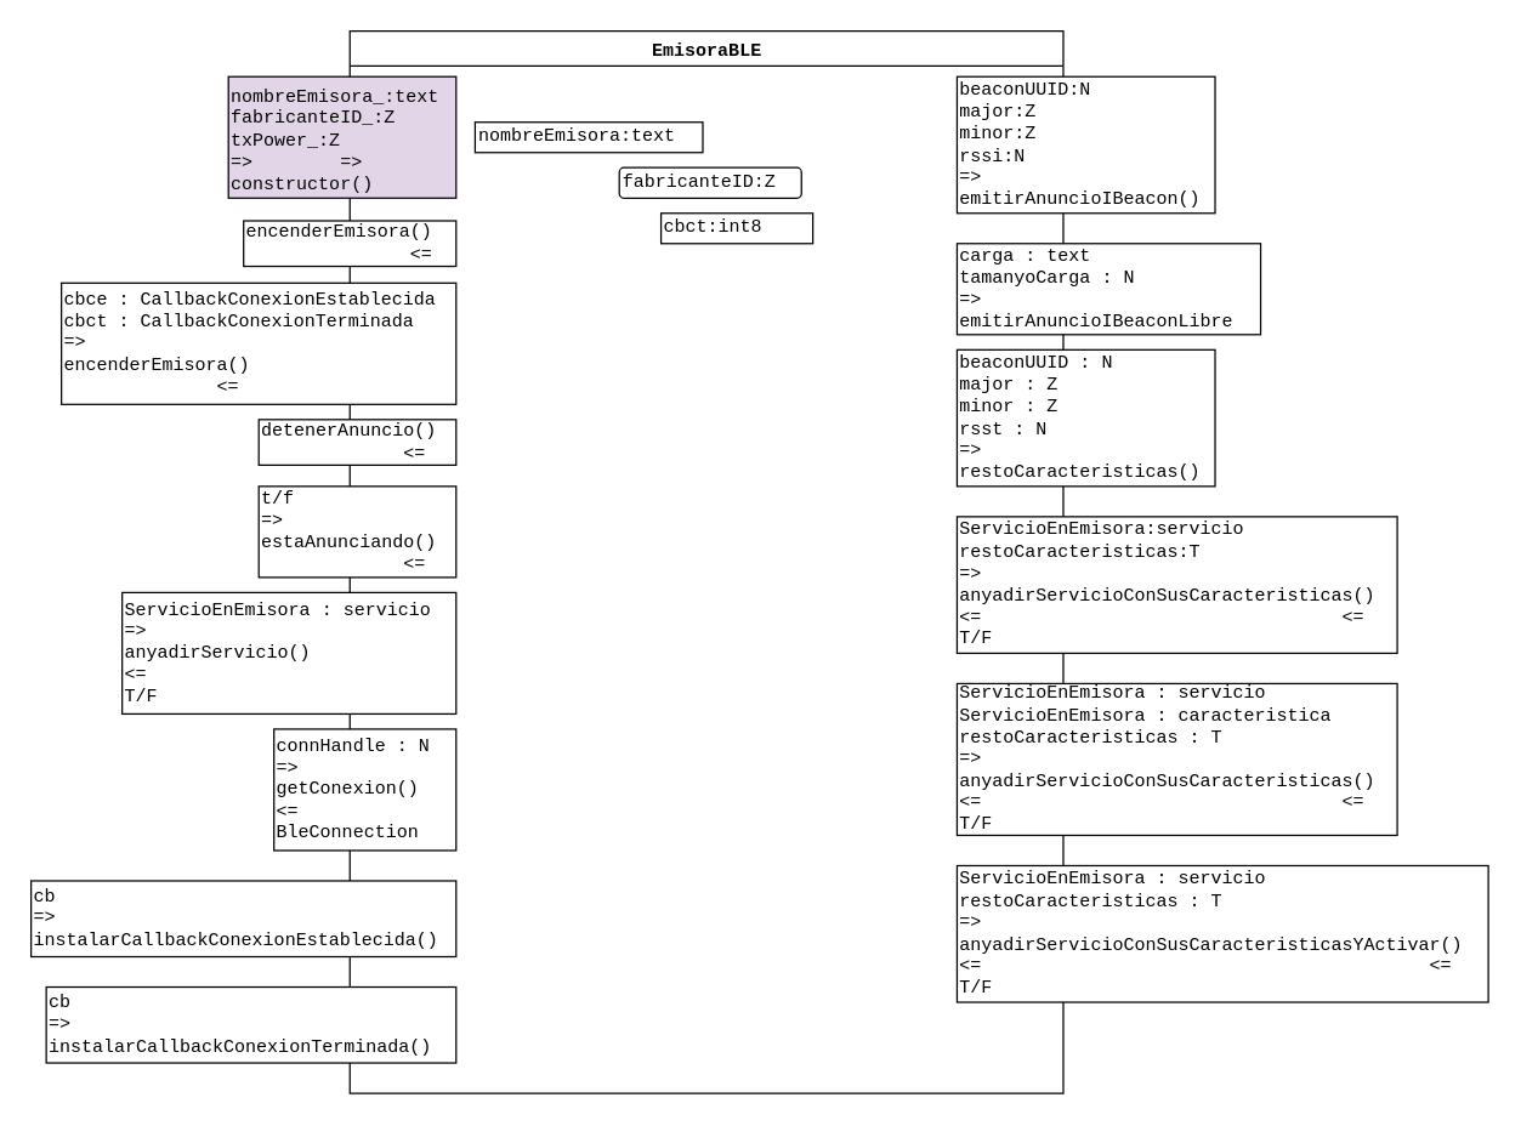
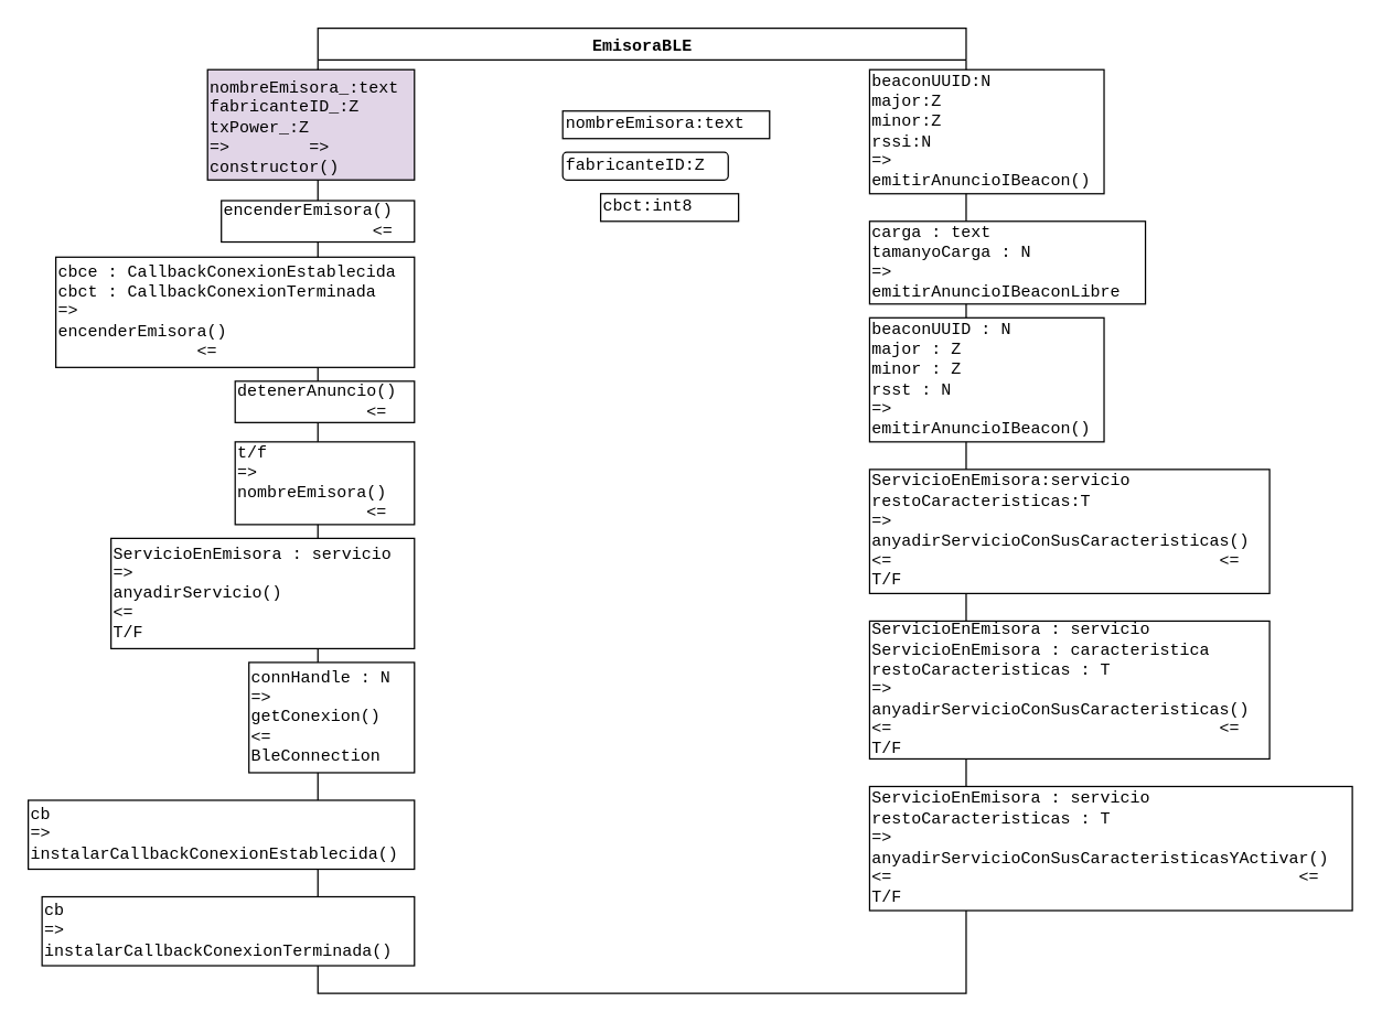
  <mxCell id="0" />
  <mxCell id="1" parent="0" />
  <mxCell id="2" value="EmisoraBLE" style="swimlane;rounded=0;fontFamily=Courier New;align=center;verticalAlign=top;html=1;" parent="1" vertex="1"><mxGeometry x="230" y="20" width="470" height="700" as="geometry" /></mxCell>
- <mxCell id="3" value="nombreEmisora:text" style="rounded=0;html=1;fontFamily=Courier New;align=left;verticalAlign=middle;labelBorderColor=none;whiteSpace=wrap;" parent="2" vertex="1"><mxGeometry x="82.5" y="60" width="150" height="20" as="geometry" /></mxCell>
+ <mxCell id="3" value="nombreEmisora:text" style="rounded=0;html=1;fontFamily=Courier New;align=left;verticalAlign=middle;labelBorderColor=none;whiteSpace=wrap;" parent="2" vertex="1"><mxGeometry x="177.5" y="60" width="150" height="20" as="geometry" /></mxCell>
  <mxCell id="4" value="fabricanteID:Z" style="html=1;fontFamily=Courier New;align=left;verticalAlign=middle;labelBorderColor=none;whiteSpace=wrap;rounded=1;" parent="2" vertex="1"><mxGeometry x="177.5" y="90" width="120" height="20" as="geometry" /></mxCell>
  <mxCell id="5" value="cbct:int8" style="rounded=0;html=1;fontFamily=Courier New;align=left;verticalAlign=middle;labelBorderColor=none;whiteSpace=wrap;" parent="2" vertex="1"><mxGeometry x="205" y="120" width="100" height="20" as="geometry" /></mxCell>
  <mxCell id="6" value="&lt;span&gt;nombreEmisora_:text&lt;/span&gt;&lt;br&gt;&lt;span&gt;fabricanteID_:Z&lt;/span&gt;&lt;br&gt;&lt;span&gt;txPower_:Z&lt;br&gt;=&amp;gt;&lt;span style=&quot;white-space: pre&quot;&gt;&#09;&lt;/span&gt;&amp;nbsp; =&amp;gt;&lt;br&gt;constructor()&lt;br&gt;&lt;/span&gt;" style="rounded=0;whiteSpace=wrap;html=1;fontFamily=Courier New;align=left;verticalAlign=top;fillColor=#e1d5e7;" parent="1" vertex="1"><mxGeometry x="150" y="50" width="150" height="80" as="geometry" /></mxCell>
  <mxCell id="7" value="encenderEmisora()&lt;br&gt;&lt;span style=&quot;white-space: pre&quot;&gt;&#09;&amp;nbsp;&lt;/span&gt;&amp;nbsp; &amp;nbsp; &amp;nbsp; &amp;lt;=" style="rounded=0;html=1;fontFamily=Courier New;align=left;verticalAlign=middle;labelBorderColor=none;whiteSpace=wrap;" parent="1" vertex="1"><mxGeometry x="160" y="145" width="140" height="30" as="geometry" /></mxCell>
  <mxCell id="8" value="&lt;span&gt;cbce : CallbackConexionEstablecida&lt;/span&gt;&lt;br&gt;&lt;span&gt;cbct : CallbackConexionTerminada&lt;br&gt;=&amp;gt;&lt;br&gt;encenderEmisora()&lt;br&gt;&lt;span style=&quot;white-space: pre&quot;&gt;&#09;&lt;/span&gt;&amp;nbsp; &amp;nbsp; &amp;nbsp; &amp;lt;=&lt;br&gt;&lt;/span&gt;" style="rounded=0;whiteSpace=wrap;html=1;fontFamily=Courier New;align=left;verticalAlign=middle;" parent="1" vertex="1"><mxGeometry x="40" y="186" width="260" height="80" as="geometry" /></mxCell>
  <mxCell id="9" value="detenerAnuncio()&lt;br&gt;&lt;span style=&quot;white-space: pre&quot;&gt;&#09;&lt;/span&gt;&amp;nbsp; &amp;nbsp; &amp;nbsp;&amp;lt;=" style="rounded=0;html=1;fontFamily=Courier New;align=left;verticalAlign=middle;labelBorderColor=none;whiteSpace=wrap;" parent="1" vertex="1"><mxGeometry x="170" y="276" width="130" height="30" as="geometry" /></mxCell>
- <mxCell id="10" value="t/f&lt;br&gt;=&amp;gt;&lt;br&gt;estaAnunciando()&lt;br&gt;&lt;span style=&quot;white-space: pre&quot;&gt;&#09;&lt;/span&gt;&amp;nbsp; &amp;nbsp; &amp;nbsp;&amp;lt;=" style="rounded=0;whiteSpace=wrap;html=1;fontFamily=Courier New;align=left;verticalAlign=middle;" parent="1" vertex="1"><mxGeometry x="170" y="320" width="130" height="60" as="geometry" /></mxCell>
+ <mxCell id="10" value="t/f&lt;br&gt;=&amp;gt;&lt;br&gt;nombreEmisora()&lt;br&gt;&lt;span style=&quot;white-space: pre&quot;&gt;&#09;&lt;/span&gt;&amp;nbsp; &amp;nbsp; &amp;nbsp;&amp;lt;=" style="rounded=0;whiteSpace=wrap;html=1;fontFamily=Courier New;align=left;verticalAlign=middle;" parent="1" vertex="1"><mxGeometry x="170" y="320" width="130" height="60" as="geometry" /></mxCell>
  <mxCell id="11" value="&lt;span&gt;beaconUUID:N&lt;/span&gt;&lt;br&gt;&lt;span&gt;major:Z&lt;/span&gt;&lt;br&gt;&lt;span&gt;minor:Z&lt;/span&gt;&lt;br&gt;&lt;span&gt;rssi:N&lt;br&gt;=&amp;gt;&lt;br&gt;emitirAnuncioIBeacon()&lt;br&gt;&lt;/span&gt;" style="rounded=0;whiteSpace=wrap;html=1;fontFamily=Courier New;align=left;verticalAlign=middle;" parent="1" vertex="1"><mxGeometry x="630" y="50" width="170" height="90" as="geometry" /></mxCell>
  <mxCell id="12" value="carga : text&lt;br&gt;tamanyoCarga : N&lt;br&gt;=&amp;gt;&lt;br&gt;emitirAnuncioIBeaconLibre" style="rounded=0;html=1;fontFamily=Courier New;align=left;verticalAlign=middle;labelBorderColor=none;whiteSpace=wrap;" parent="1" vertex="1"><mxGeometry x="630" y="160" width="200" height="60" as="geometry" /></mxCell>
- <mxCell id="13" value="beaconUUID : N&lt;br&gt;major : Z&lt;br&gt;minor : Z&lt;br&gt;rsst : N&lt;br&gt;=&amp;gt;&lt;br&gt;restoCaracteristicas()" style="rounded=0;html=1;fontFamily=Courier New;align=left;verticalAlign=middle;labelBorderColor=none;whiteSpace=wrap;" parent="1" vertex="1"><mxGeometry x="630" y="230" width="170" height="90" as="geometry" /></mxCell>
+ <mxCell id="13" value="beaconUUID : N&lt;br&gt;major : Z&lt;br&gt;minor : Z&lt;br&gt;rsst : N&lt;br&gt;=&amp;gt;&lt;br&gt;emitirAnuncioIBeacon()" style="rounded=0;html=1;fontFamily=Courier New;align=left;verticalAlign=middle;labelBorderColor=none;whiteSpace=wrap;" parent="1" vertex="1"><mxGeometry x="630" y="230" width="170" height="90" as="geometry" /></mxCell>
  <mxCell id="14" value="ServicioEnEmisora : servicio&lt;br&gt;=&amp;gt;&lt;br&gt;anyadirServicio()&lt;br&gt;&amp;lt;=&lt;br&gt;T/F" style="rounded=0;html=1;fontFamily=Courier New;align=left;verticalAlign=middle;labelBorderColor=none;whiteSpace=wrap;rotation=0;" parent="1" vertex="1"><mxGeometry x="80" y="390" width="220" height="80" as="geometry" /></mxCell>
  <mxCell id="15" value="ServicioEnEmisora:servicio&lt;br&gt;restoCaracteristicas:T&lt;br&gt;=&amp;gt;&lt;br&gt;anyadirServicioConSusCaracteristicas()&lt;br&gt;&amp;lt;=&lt;span style=&quot;white-space: pre&quot;&gt;&#09;&lt;/span&gt;&lt;span style=&quot;white-space: pre&quot;&gt;&#09;&lt;/span&gt;&lt;span style=&quot;white-space: pre&quot;&gt;&#09;&lt;/span&gt;&lt;span style=&quot;white-space: pre&quot;&gt;&#09;&lt;/span&gt;&amp;nbsp; &amp;nbsp;&amp;lt;=&lt;br&gt;T/F" style="rounded=0;html=1;fontFamily=Courier New;align=left;verticalAlign=middle;labelBorderColor=none;whiteSpace=wrap;rotation=0;" parent="1" vertex="1"><mxGeometry x="630" y="340" width="290" height="90" as="geometry" /></mxCell>
  <mxCell id="16" value="ServicioEnEmisora : servicio&lt;br&gt;ServicioEnEmisora : caracteristica&lt;br&gt;restoCaracteristicas : T&lt;br&gt;=&amp;gt;&lt;span style=&quot;white-space: pre&quot;&gt;&#09;&lt;/span&gt;&lt;span style=&quot;white-space: pre&quot;&gt;&#09;&lt;/span&gt;&lt;span style=&quot;white-space: pre&quot;&gt;&#09;&lt;/span&gt;&lt;span style=&quot;white-space: pre&quot;&gt;&#09;&lt;/span&gt;&amp;nbsp; &amp;nbsp;&amp;nbsp;&lt;br&gt;anyadirServicioConSusCaracteristicas()&lt;br&gt;&amp;lt;=&lt;span style=&quot;white-space: pre&quot;&gt;&#09;&lt;/span&gt;&lt;span style=&quot;white-space: pre&quot;&gt;&#09;&lt;/span&gt;&lt;span style=&quot;white-space: pre&quot;&gt;&#09;&lt;/span&gt;&lt;span style=&quot;white-space: pre&quot;&gt;&#09;&lt;/span&gt;&amp;nbsp; &amp;nbsp;&amp;lt;=&lt;br&gt;T/F" style="rounded=0;html=1;fontFamily=Courier New;align=left;verticalAlign=middle;labelBorderColor=none;whiteSpace=wrap;rotation=0;" parent="1" vertex="1"><mxGeometry x="630" y="450" width="290" height="100" as="geometry" /></mxCell>
  <mxCell id="17" value="ServicioEnEmisora : servicio&lt;br&gt;restoCaracteristicas : T&lt;br&gt;=&amp;gt;&amp;nbsp;&lt;br&gt;anyadirServicioConSusCaracteristicasYActivar()&lt;br&gt;&amp;lt;=&lt;span style=&quot;white-space: pre&quot;&gt;&#09;&lt;span style=&quot;white-space: pre&quot;&gt;&#09;&lt;/span&gt;&lt;span style=&quot;white-space: pre&quot;&gt;&#09;&lt;/span&gt;&lt;span style=&quot;white-space: pre&quot;&gt;&#09;&lt;/span&gt;&lt;span style=&quot;white-space: pre&quot;&gt;&#09;&lt;/span&gt; &lt;/span&gt;&amp;nbsp; &amp;lt;=&lt;br&gt;T/F" style="rounded=0;html=1;fontFamily=Courier New;align=left;verticalAlign=middle;labelBorderColor=none;whiteSpace=wrap;rotation=0;" parent="1" vertex="1"><mxGeometry x="630" y="570" width="350" height="90" as="geometry" /></mxCell>
  <mxCell id="18" value="connHandle : N&lt;br&gt;=&amp;gt;&lt;br&gt;getConexion()&lt;br&gt;&amp;lt;=&lt;br&gt;BleConnection" style="rounded=0;html=1;fontFamily=Courier New;align=left;verticalAlign=middle;labelBorderColor=none;whiteSpace=wrap;rotation=0;" parent="1" vertex="1"><mxGeometry x="180" y="480" width="120" height="80" as="geometry" /></mxCell>
  <mxCell id="19" value="cb&lt;br&gt;=&amp;gt;&lt;br&gt;instalarCallbackConexionEstablecida()" style="rounded=0;html=1;fontFamily=Courier New;align=left;verticalAlign=middle;labelBorderColor=none;whiteSpace=wrap;rotation=0;" parent="1" vertex="1"><mxGeometry x="20" y="580" width="280" height="50" as="geometry" /></mxCell>
  <mxCell id="20" value="cb&lt;br&gt;=&amp;gt;&lt;br&gt;instalarCallbackConexionTerminada()" style="rounded=0;html=1;fontFamily=Courier New;align=left;verticalAlign=middle;labelBorderColor=none;whiteSpace=wrap;rotation=0;" parent="1" vertex="1"><mxGeometry x="30" y="650" width="270" height="50" as="geometry" /></mxCell>
